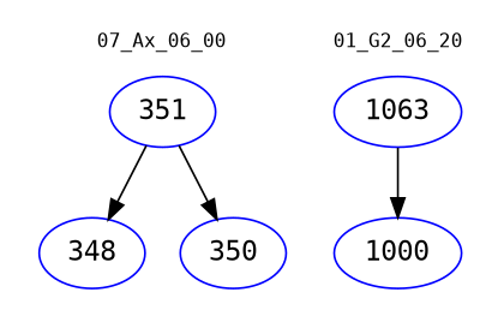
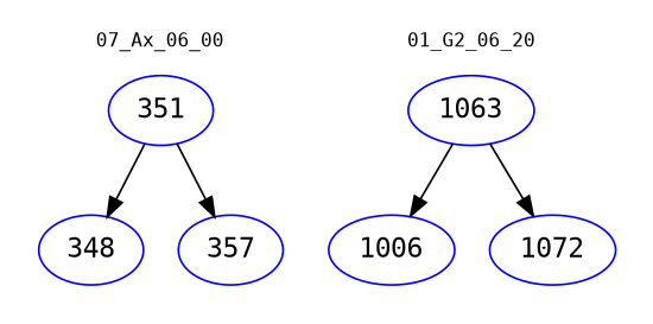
  digraph {
    fontname="DejaVu Sans Mono"
    node [color=blue fontname="DejaVu Sans Mono"]
    edge [color=black fontname="DejaVu Sans Mono"]
    n1 [label=351]
    n2 [label=348]
-   n3 [label=350]
+   n3 [label=357]
    n4 [label=1063]
-   n5 [label=1000]
+   n5 [label=1006]
+   n6 [label=1072]
    subgraph cluster_1 {
      color=white
      fontsize=10
      label="07_Ax_06_00"
      n1
      n2
      n3
    }
    subgraph cluster_2 {
      color=white
      fontsize=10
      label="01_G2_06_20"
      n4
      n5
+     n6
    }
    n1 -> n2
    n1 -> n3
    n4 -> n5
+   n4 -> n6
  }
